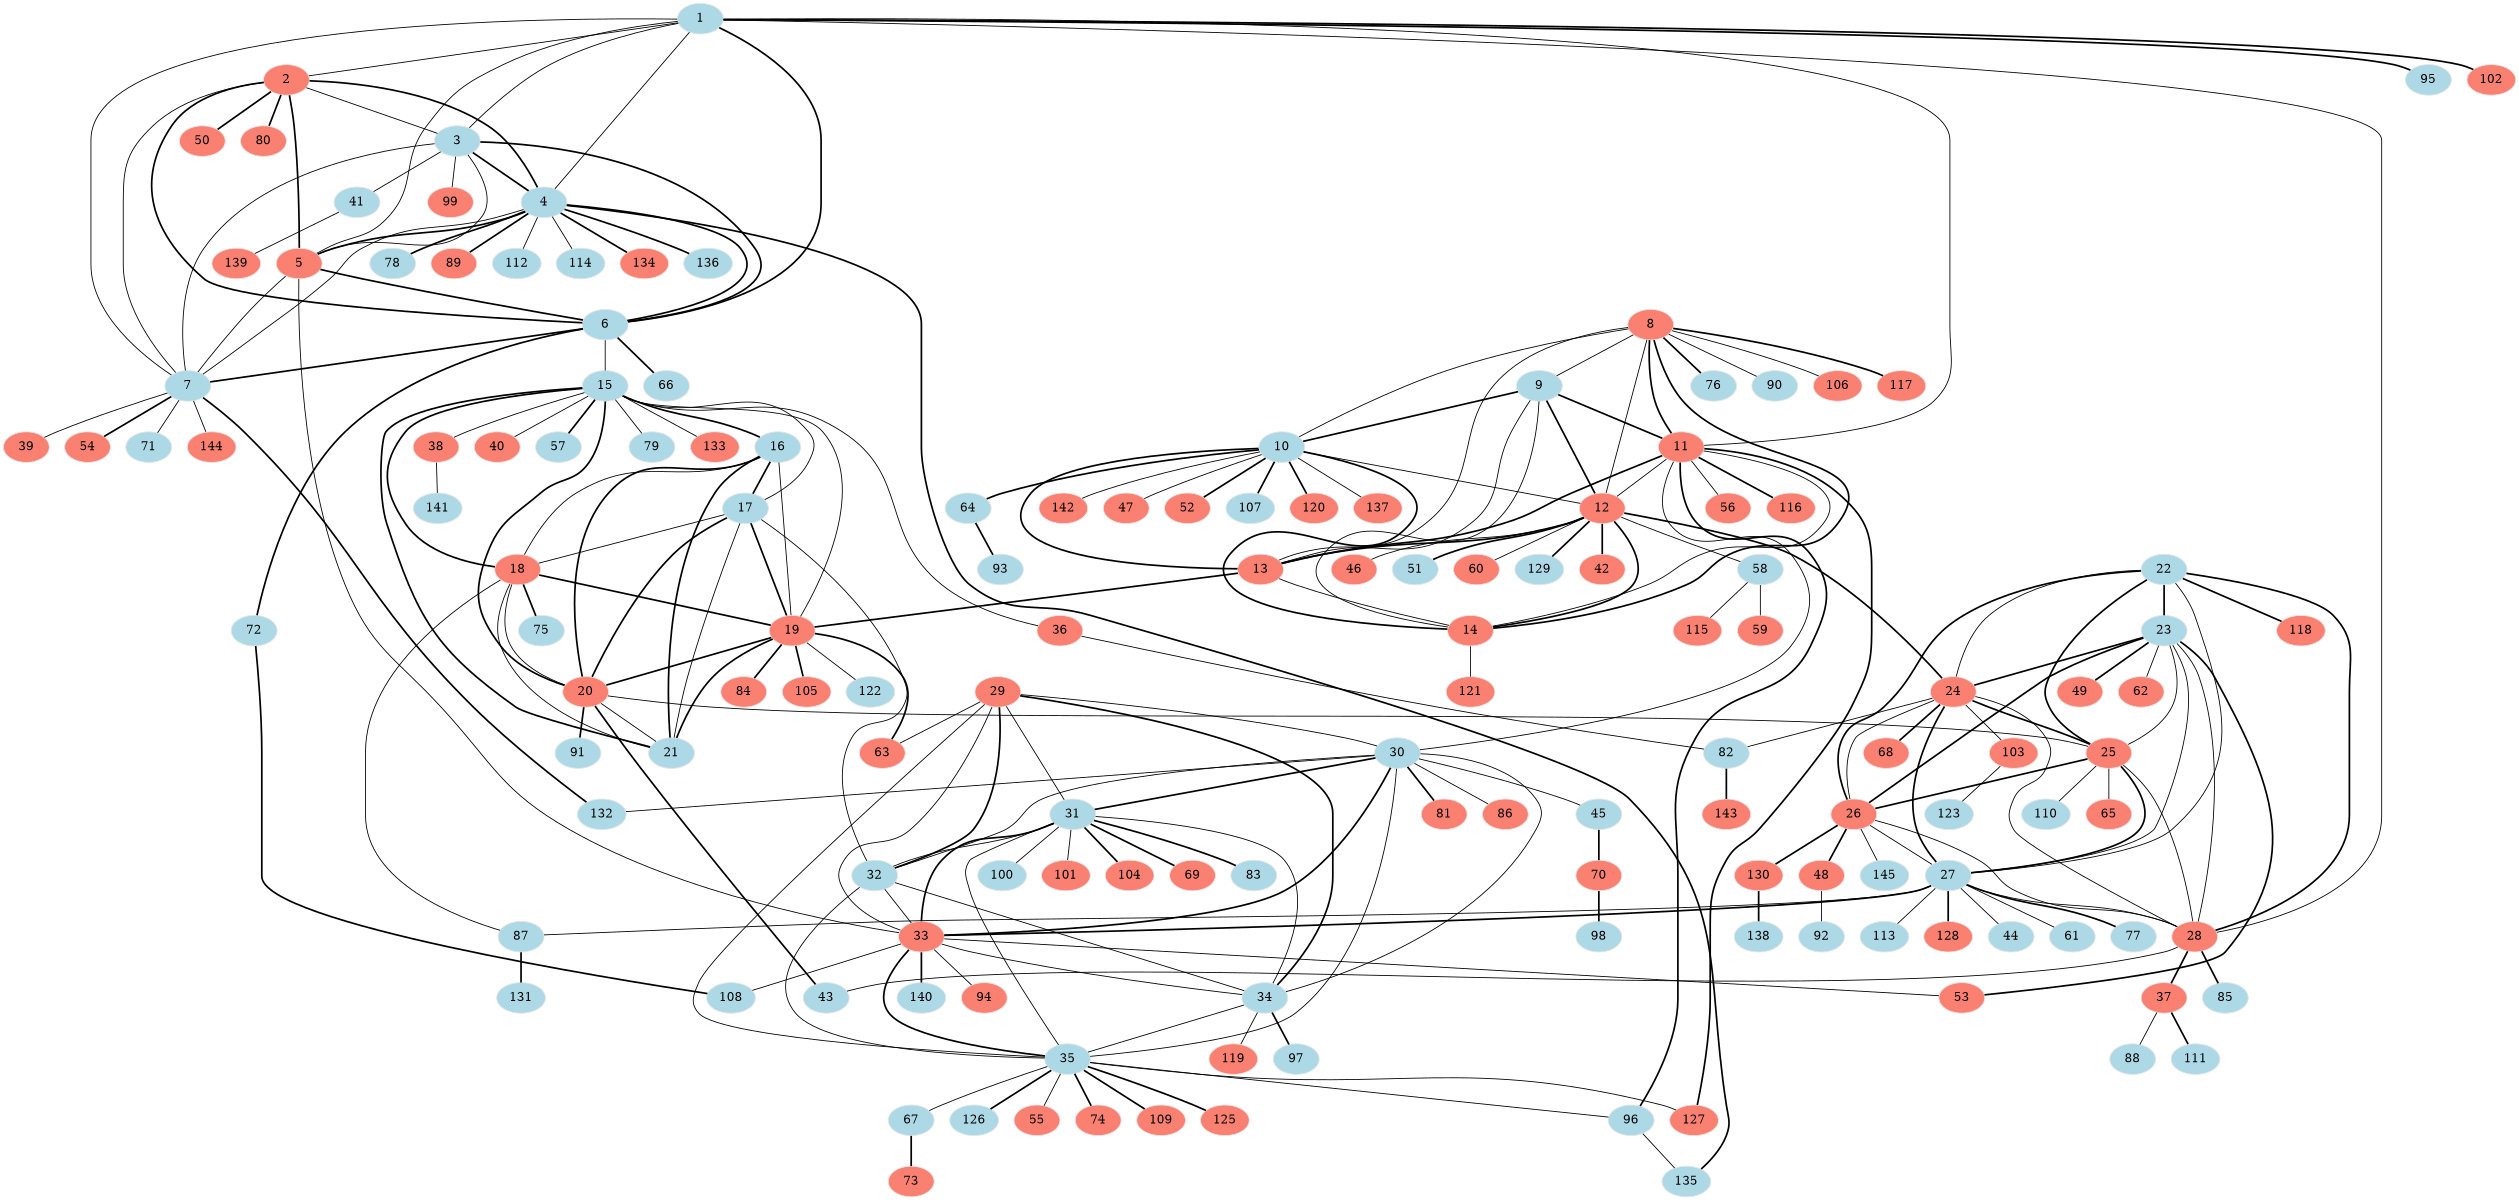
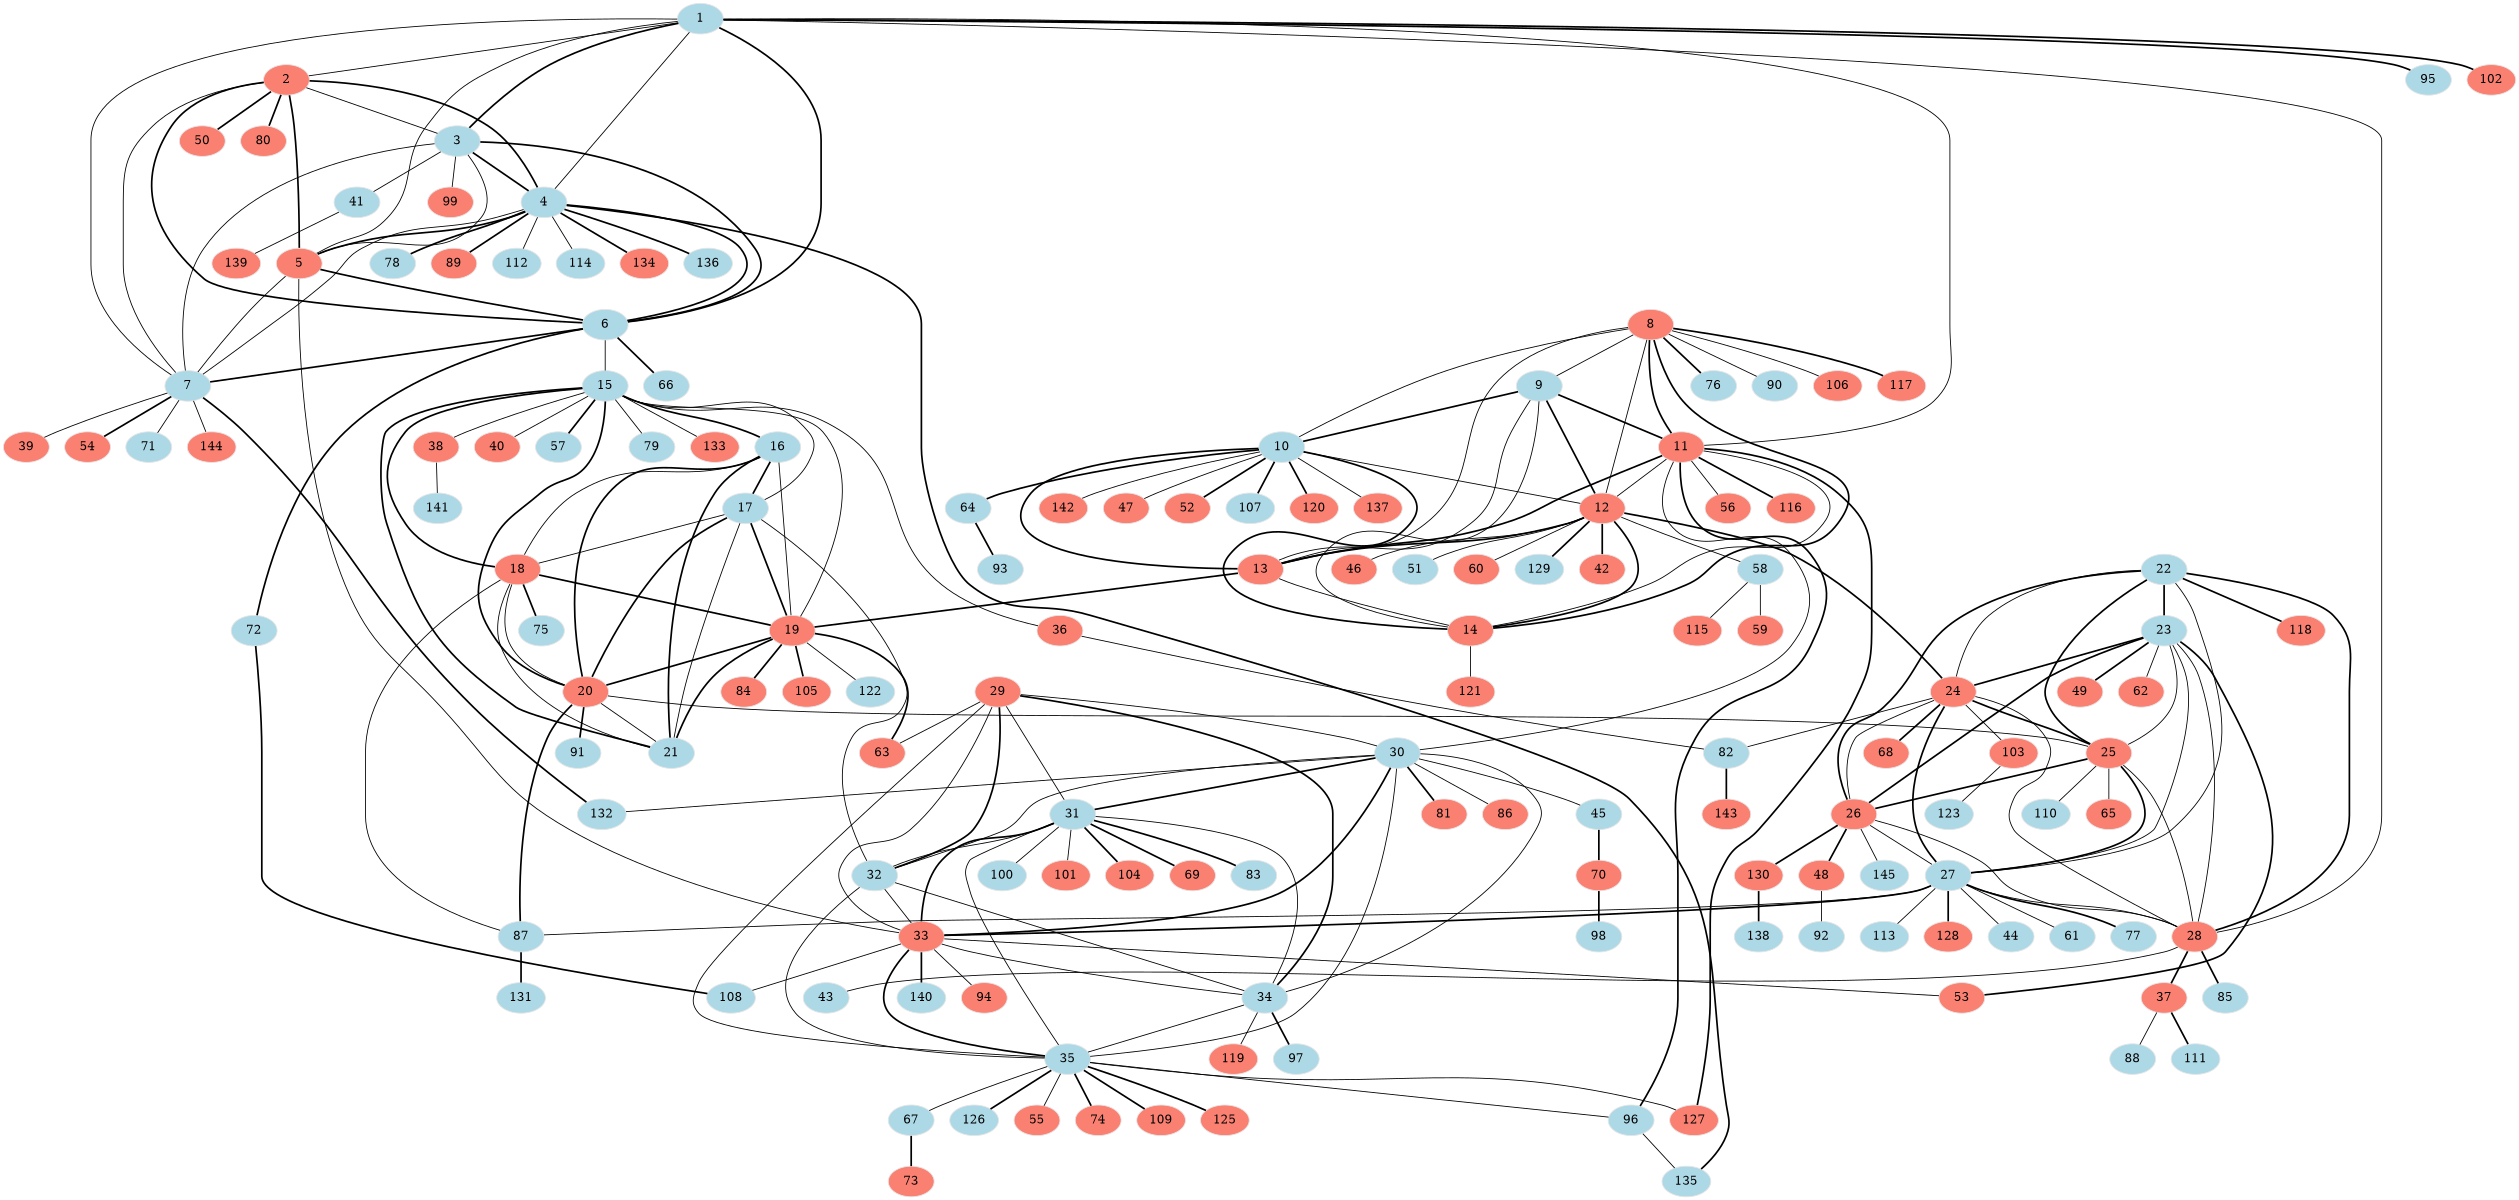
  graph {
    node [color=gray90 fillcolor=salmon style=filled]
    edge [style=solid]
    1 [fillcolor=lightblue]
    2
    3 [fillcolor=lightblue]
    4 [fillcolor=lightblue]
    5
    6 [fillcolor=lightblue]
    7 [fillcolor=lightblue]
    11
    28
    95 [fillcolor=lightblue]
    102
    50
    80
    41 [fillcolor=lightblue]
    99
    78 [fillcolor=lightblue]
    89
    112 [fillcolor=lightblue]
    114 [fillcolor=lightblue]
    134
    135 [fillcolor=lightblue]
    136 [fillcolor=lightblue]
    33
    15 [fillcolor=lightblue]
    66 [fillcolor=lightblue]
    72 [fillcolor=lightblue]
    39
    54
    71 [fillcolor=lightblue]
    132 [fillcolor=lightblue]
    144
    12
    13
    14
    30 [fillcolor=lightblue]
    56
    96 [fillcolor=lightblue]
    116
    127
    43 [fillcolor=lightblue]
    37
    85 [fillcolor=lightblue]
    139
    53
    34 [fillcolor=lightblue]
    35 [fillcolor=lightblue]
    94
    108 [fillcolor=lightblue]
    140 [fillcolor=lightblue]
    19
    16 [fillcolor=lightblue]
    17 [fillcolor=lightblue]
    18
    20
    21 [fillcolor=lightblue]
    36
    38
    40
    57 [fillcolor=lightblue]
    79 [fillcolor=lightblue]
    133
    8
    9 [fillcolor=lightblue]
    10 [fillcolor=lightblue]
    76 [fillcolor=lightblue]
    90 [fillcolor=lightblue]
    106
    117
    47
    52
    64 [fillcolor=lightblue]
    107 [fillcolor=lightblue]
    120
    137
    142
    24
    42
    46
    51 [fillcolor=lightblue]
    58 [fillcolor=lightblue]
    60
    129 [fillcolor=lightblue]
    121
    93 [fillcolor=lightblue]
    32 [fillcolor=lightblue]
    31 [fillcolor=lightblue]
    45 [fillcolor=lightblue]
    81
    86
    25
    26
    27 [fillcolor=lightblue]
    68
    82 [fillcolor=lightblue]
    103
    59
    115
    63
    84
    105
    122 [fillcolor=lightblue]
    75 [fillcolor=lightblue]
    87 [fillcolor=lightblue]
    91 [fillcolor=lightblue]
    141 [fillcolor=lightblue]
    131 [fillcolor=lightblue]
    65
    110 [fillcolor=lightblue]
    22 [fillcolor=lightblue]
    23 [fillcolor=lightblue]
    118
    49
    62
    48
    130
    145 [fillcolor=lightblue]
    44 [fillcolor=lightblue]
    61 [fillcolor=lightblue]
    77 [fillcolor=lightblue]
    113 [fillcolor=lightblue]
    128
    143
    123 [fillcolor=lightblue]
    92 [fillcolor=lightblue]
    138 [fillcolor=lightblue]
    88 [fillcolor=lightblue]
    111 [fillcolor=lightblue]
    29
    69
    83 [fillcolor=lightblue]
    100 [fillcolor=lightblue]
    101
    104
    97 [fillcolor=lightblue]
    119
    55
    67 [fillcolor=lightblue]
    74
    109
    125
    126 [fillcolor=lightblue]
    70
    73
    98 [fillcolor=lightblue]
    1 -- 2
-   1 -- 3
+   1 -- 3 [style=bold]
    1 -- 4
    1 -- 5
    1 -- 6 [style=bold]
    1 -- 7
    1 -- 11
    1 -- 28
    1 -- 95 [style=bold]
    1 -- 102 [style=bold]
    2 -- 3
    2 -- 4 [style=bold]
    2 -- 5 [style=bold]
    2 -- 6 [style=bold]
    2 -- 7
    2 -- 50 [style=bold]
    2 -- 80 [style=bold]
    3 -- 4 [style=bold]
    3 -- 5
    3 -- 6 [style=bold]
    3 -- 7
    3 -- 41
    3 -- 99
    4 -- 5 [style=bold]
    4 -- 6 [style=bold]
    4 -- 7
    4 -- 78 [style=bold]
    4 -- 89 [style=bold]
    4 -- 112
    4 -- 114
    4 -- 134 [style=bold]
    4 -- 135 [style=bold]
    4 -- 136 [style=bold]
    5 -- 6 [style=bold]
    5 -- 7
    5 -- 33
    6 -- 7 [style=bold]
    6 -- 15
    6 -- 66 [style=bold]
    6 -- 72 [style=bold]
    7 -- 39
    7 -- 54 [style=bold]
    7 -- 71
    7 -- 132 [style=bold]
    7 -- 144
    11 -- 12
    11 -- 13 [style=bold]
    11 -- 14
    11 -- 30
    11 -- 56
    11 -- 96 [style=bold]
    11 -- 116 [style=bold]
    11 -- 127 [style=bold]
    28 -- 43
    28 -- 37 [style=bold]
    28 -- 85 [style=bold]
    41 -- 139
    33 -- 53
    33 -- 34
    33 -- 35 [style=bold]
    33 -- 94
    33 -- 108
    33 -- 140 [style=bold]
    15 -- 19
    15 -- 16 [style=bold]
    15 -- 17
    15 -- 18 [style=bold]
    15 -- 20 [style=bold]
    15 -- 21 [style=bold]
    15 -- 36
    15 -- 38
    15 -- 40
    15 -- 57 [style=bold]
    15 -- 79
    15 -- 133
    72 -- 108 [style=bold]
    12 -- 13 [style=bold]
    12 -- 14 [style=bold]
    12 -- 24 [style=bold]
    12 -- 42 [style=bold]
    12 -- 46
-   12 -- 51 [style=bold]
+   12 -- 51
    12 -- 58
    12 -- 60
    12 -- 129 [style=bold]
    13 -- 14
    13 -- 19 [style=bold]
    14 -- 121
    30 -- 33 [style=bold]
    30 -- 132
    30 -- 34
    30 -- 35
    30 -- 32
    30 -- 31 [style=bold]
    30 -- 45
    30 -- 81 [style=bold]
    30 -- 86
    96 -- 135
    37 -- 88
    37 -- 111 [style=bold]
    34 -- 35
    34 -- 97 [style=bold]
    34 -- 119
    35 -- 96
    35 -- 127
    35 -- 55
    35 -- 67
    35 -- 74 [style=bold]
    35 -- 109 [style=bold]
    35 -- 125 [style=bold]
    35 -- 126 [style=bold]
    19 -- 20 [style=bold]
    19 -- 21 [style=bold]
    19 -- 63 [style=bold]
    19 -- 84 [style=bold]
    19 -- 105 [style=bold]
    19 -- 122
    16 -- 19
    16 -- 17 [style=bold]
    16 -- 18
    16 -- 20 [style=bold]
    16 -- 21 [style=bold]
    17 -- 19 [style=bold]
    17 -- 18
    17 -- 20 [style=bold]
    17 -- 21
    17 -- 32
    18 -- 19 [style=bold]
    18 -- 20
    18 -- 21
    18 -- 75 [style=bold]
    18 -- 87
-   20 -- 43 [style=bold]
+   20 -- 87 [style=bold]
    20 -- 21
    20 -- 25
    20 -- 91 [style=bold]
    36 -- 82
    38 -- 141
    8 -- 11 [style=bold]
    8 -- 12
    8 -- 13
    8 -- 14 [style=bold]
    8 -- 9
    8 -- 10
    8 -- 76 [style=bold]
    8 -- 90
    8 -- 106
    8 -- 117 [style=bold]
    9 -- 11 [style=bold]
    9 -- 12 [style=bold]
    9 -- 13
    9 -- 14
    9 -- 10 [style=bold]
    10 -- 12
    10 -- 13 [style=bold]
    10 -- 14 [style=bold]
    10 -- 47
    10 -- 52 [style=bold]
    10 -- 64 [style=bold]
    10 -- 107 [style=bold]
    10 -- 120 [style=bold]
    10 -- 137
    10 -- 142
    64 -- 93 [style=bold]
    24 -- 28
    24 -- 25 [style=bold]
    24 -- 26
    24 -- 27 [style=bold]
    24 -- 68 [style=bold]
    24 -- 82
    24 -- 103
    58 -- 59
    58 -- 115
    32 -- 33
    32 -- 34
    32 -- 35
    31 -- 33 [style=bold]
    31 -- 34
    31 -- 35
    31 -- 32
    31 -- 69 [style=bold]
    31 -- 83 [style=bold]
    31 -- 100
    31 -- 101
    31 -- 104 [style=bold]
    45 -- 70 [style=bold]
    25 -- 28
    25 -- 26 [style=bold]
    25 -- 27 [style=bold]
    25 -- 65
    25 -- 110
    26 -- 28
    26 -- 27
    26 -- 48 [style=bold]
    26 -- 130 [style=bold]
    26 -- 145
    27 -- 28
    27 -- 33 [style=bold]
    27 -- 87
    27 -- 44
    27 -- 61
    27 -- 77 [style=bold]
    27 -- 113
    27 -- 128 [style=bold]
    82 -- 143 [style=bold]
    103 -- 123
    87 -- 131 [style=bold]
    22 -- 28 [style=bold]
    22 -- 24
    22 -- 25 [style=bold]
    22 -- 26 [style=bold]
    22 -- 27
    22 -- 23 [style=bold]
    22 -- 118 [style=bold]
    23 -- 28
    23 -- 53 [style=bold]
    23 -- 24 [style=bold]
    23 -- 25
    23 -- 26 [style=bold]
    23 -- 27
    23 -- 49 [style=bold]
    23 -- 62
    48 -- 92
    130 -- 138 [style=bold]
    29 -- 33
    29 -- 30
    29 -- 34 [style=bold]
    29 -- 35
    29 -- 32 [style=bold]
    29 -- 31
    29 -- 63
    67 -- 73 [style=bold]
    70 -- 98 [style=bold]
  }
